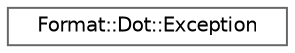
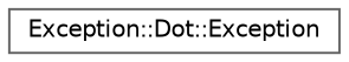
  digraph {
    rankdir=LR
-   n1 [color=grey40 fillcolor=white fontname=Helvetica fontsize=10 height=0.2 label="Format::Dot::Exception" shape=box style=filled width=0.4]
+   n1 [color=grey40 fillcolor=white fontname=Helvetica fontsize=10 height=0.2 label="Exception::Dot::Exception" shape=box style=filled width=0.4]
  }
